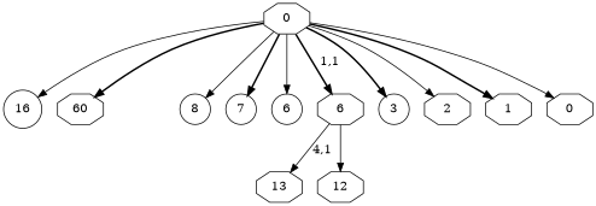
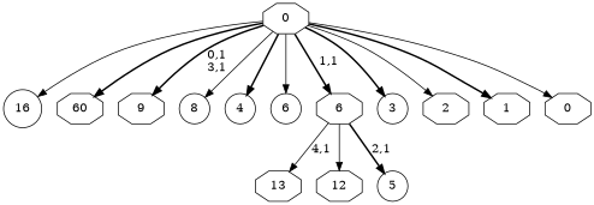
  digraph {
    node [shape=octagon]
    edge [style=solid]
    n1 [label=13]
    n2 [label=12]
    n3 [label=16 shape=circle]
    n4 [label=60]
+   n5 [label=9]
    n6 [label=8 shape=circle]
-   n7 [label=7 shape=circle]
+   n7 [label=4 shape=circle]
    n8 [label=6 shape=circle]
+   n9 [label=5 shape=circle]
    6
    n11 [label=3 shape=circle]
    n12 [label=2]
    n13 [label=1]
    n14 [label=0]
    0
    6 -> n1 [label="4,1"]
    6 -> n2
+   6 -> n9 [label="2,1" style=bold]
    0 -> n3
    0 -> n4 [style=bold]
+   0 -> n5 [label="0,1\n3,1" style=bold]
    0 -> n6
    0 -> n7 [style=bold]
    0 -> n8
    0 -> 6 [label="1,1" style=bold]
    0 -> n11 [style=bold]
    0 -> n12
    0 -> n13 [style=bold]
    0 -> n14
  }
